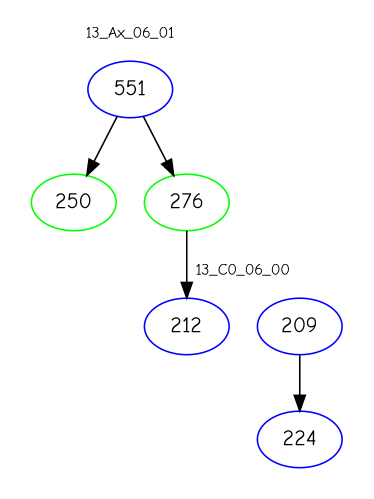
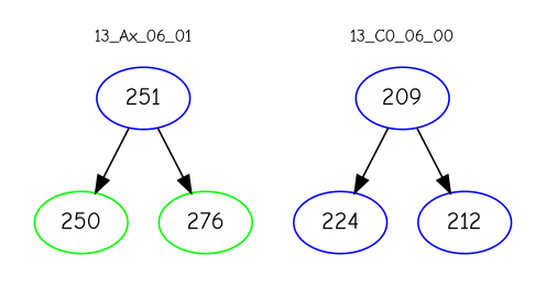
  digraph {
    fontname="Comic Neue"
    node [color=blue fontname="Comic Neue"]
    edge [color=black fontname="Comic Neue"]
-   n1 [label=551]
+   n1 [label=251]
    n2 [color=green label=250]
    n3 [color=green label=276]
    n4 [label=209]
    n5 [label=224]
    n6 [label=212]
    subgraph cluster_1 {
      color=white
      fontsize=10
      label="13_Ax_06_01"
      n1
      n2
      n3
    }
    subgraph cluster_2 {
      color=white
      fontsize=10
      label="13_C0_06_00"
      n4
      n5
      n6
    }
    n1 -> n2
    n1 -> n3
    n4 -> n5
-   n3 -> n6
+   n4 -> n6
  }
